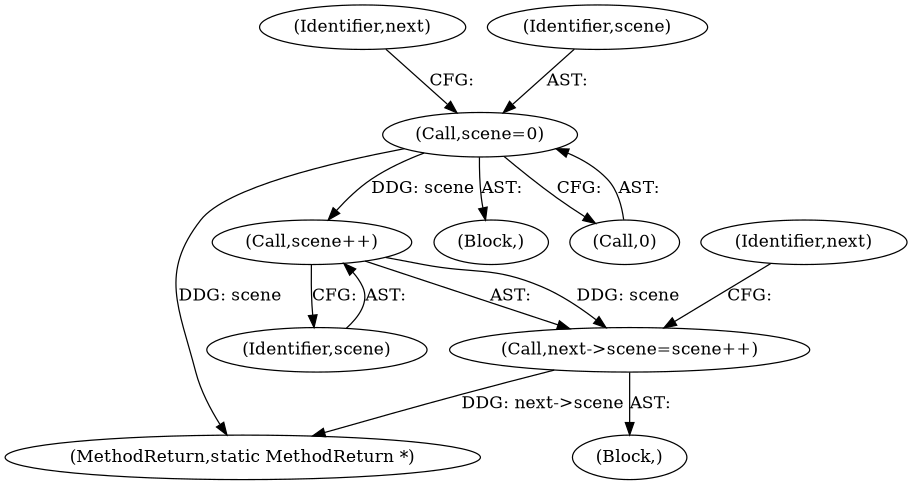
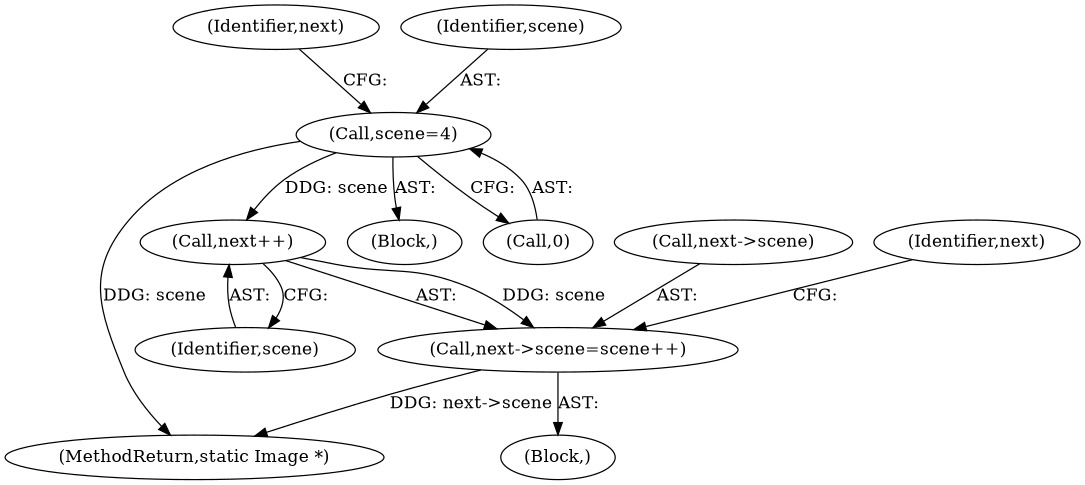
  digraph {
    n1 [label="(Call,next->scene=scene++)"]
    n2 [label="(Block,)"]
-   n3 [label="(MethodReturn,static MethodReturn *)"]
-   n4 [label="(Call,scene++)"]
+   n3 [label="(MethodReturn,static Image *)"]
+   n4 [label="(Call,next++)"]
    n5 [label="(Identifier,scene)"]
-   n6 [label="(Call,scene=0)"]
+   n6 [label="(Call,scene=4)"]
    n7 [label="(Block,)"]
    n8 [label="(Call,0)"]
+   n9 [label="(Call,next->scene)"]
    n10 [label="(Identifier,next)"]
    n11 [label="(Identifier,next)"]
    n12 [label="(Identifier,scene)"]
    n1 -> n2 [label="AST: "]
    n1 -> n3 [label="DDG: next->scene"]
    n4 -> n1 [label="AST: "]
    n4 -> n1 [label="DDG: scene"]
    n4 -> n5 [label="CFG: "]
    n5 -> n4 [label="AST: "]
    n6 -> n3 [label="DDG: scene"]
    n6 -> n4 [label="DDG: scene"]
    n6 -> n7 [label="AST: "]
    n6 -> n8 [label="CFG: "]
    n8 -> n6 [label="AST: "]
+   n9 -> n1 [label="AST: "]
    n10 -> n6 [label="CFG: "]
    n11 -> n1 [label="CFG: "]
    n12 -> n6 [label="AST: "]
  }
